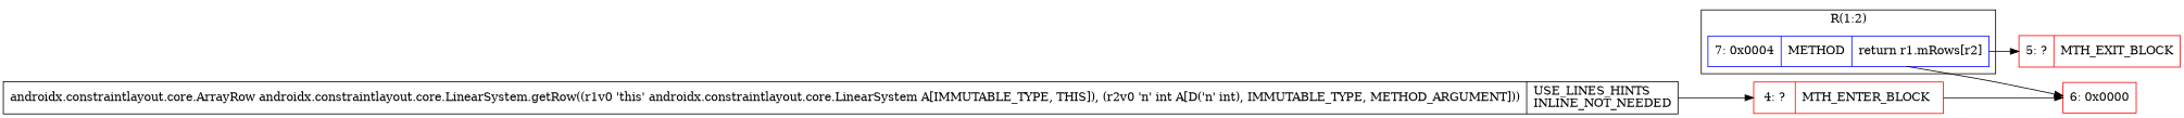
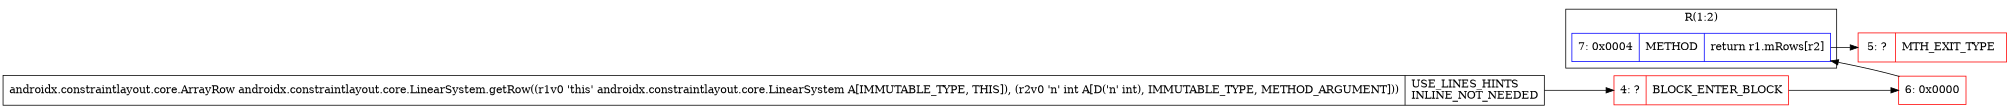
  digraph {
    rankdir=LR
    node [color=red shape=record]
    n1 [color=blue label="{7\:\ 0x0004|METHOD\l|return r1.mRows[r2]\l}"]
-   n2 [label="{5\:\ ?|MTH_EXIT_BLOCK\l}"]
-   n3 [label="{4\:\ ?|MTH_ENTER_BLOCK\l}"]
+   n2 [label="{5\:\ ?|MTH_EXIT_TYPE\l}"]
+   n3 [label="{4\:\ ?|BLOCK_ENTER_BLOCK\l}"]
    n4 [label="{6\:\ 0x0000}"]
    n5 [label="{androidx.constraintlayout.core.ArrayRow androidx.constraintlayout.core.LinearSystem.getRow((r1v0 'this' androidx.constraintlayout.core.LinearSystem A[IMMUTABLE_TYPE, THIS]), (r2v0 'n' int A[D('n' int), IMMUTABLE_TYPE, METHOD_ARGUMENT]))  | USE_LINES_HINTS\lINLINE_NOT_NEEDED\l}" color=""]
    subgraph cluster_1 {
      label="R(1:2)"
      n1
    }
    n1 -> n2
    n3 -> n4
-   n1 -> n4
+   n4 -> n1
    n5 -> n3
  }
